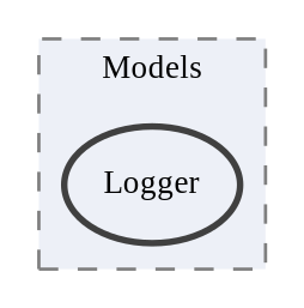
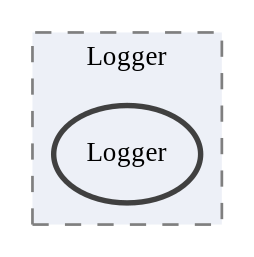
  digraph {
    compound=true
    fontname="Liberation Serif"
    n1 [color=grey25 fillcolor="#edf0f7" fontname="Liberation Serif" fontsize=10 label=Logger shape=ellipse style="filled,bold,"]
    subgraph cluster_1 {
      bgcolor="#edf0f7"
      fontsize=10
-     label=Models
+     label=Logger
      pencolor=grey50
      style="filled,dashed,"
      n1
    }
  }
